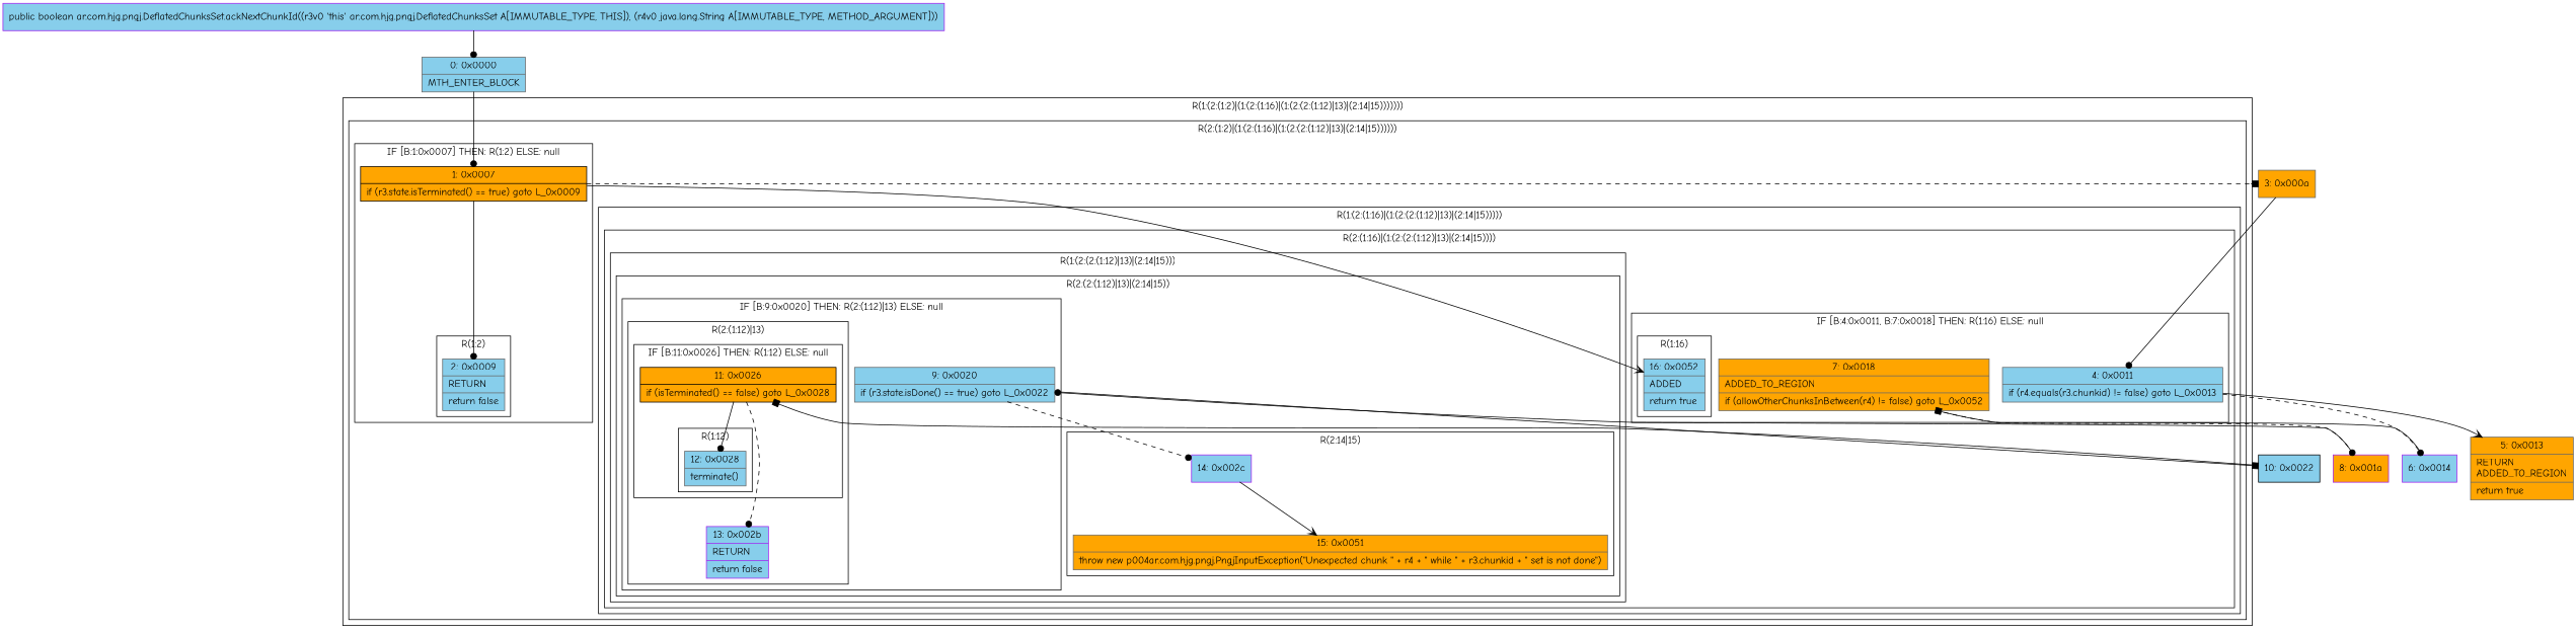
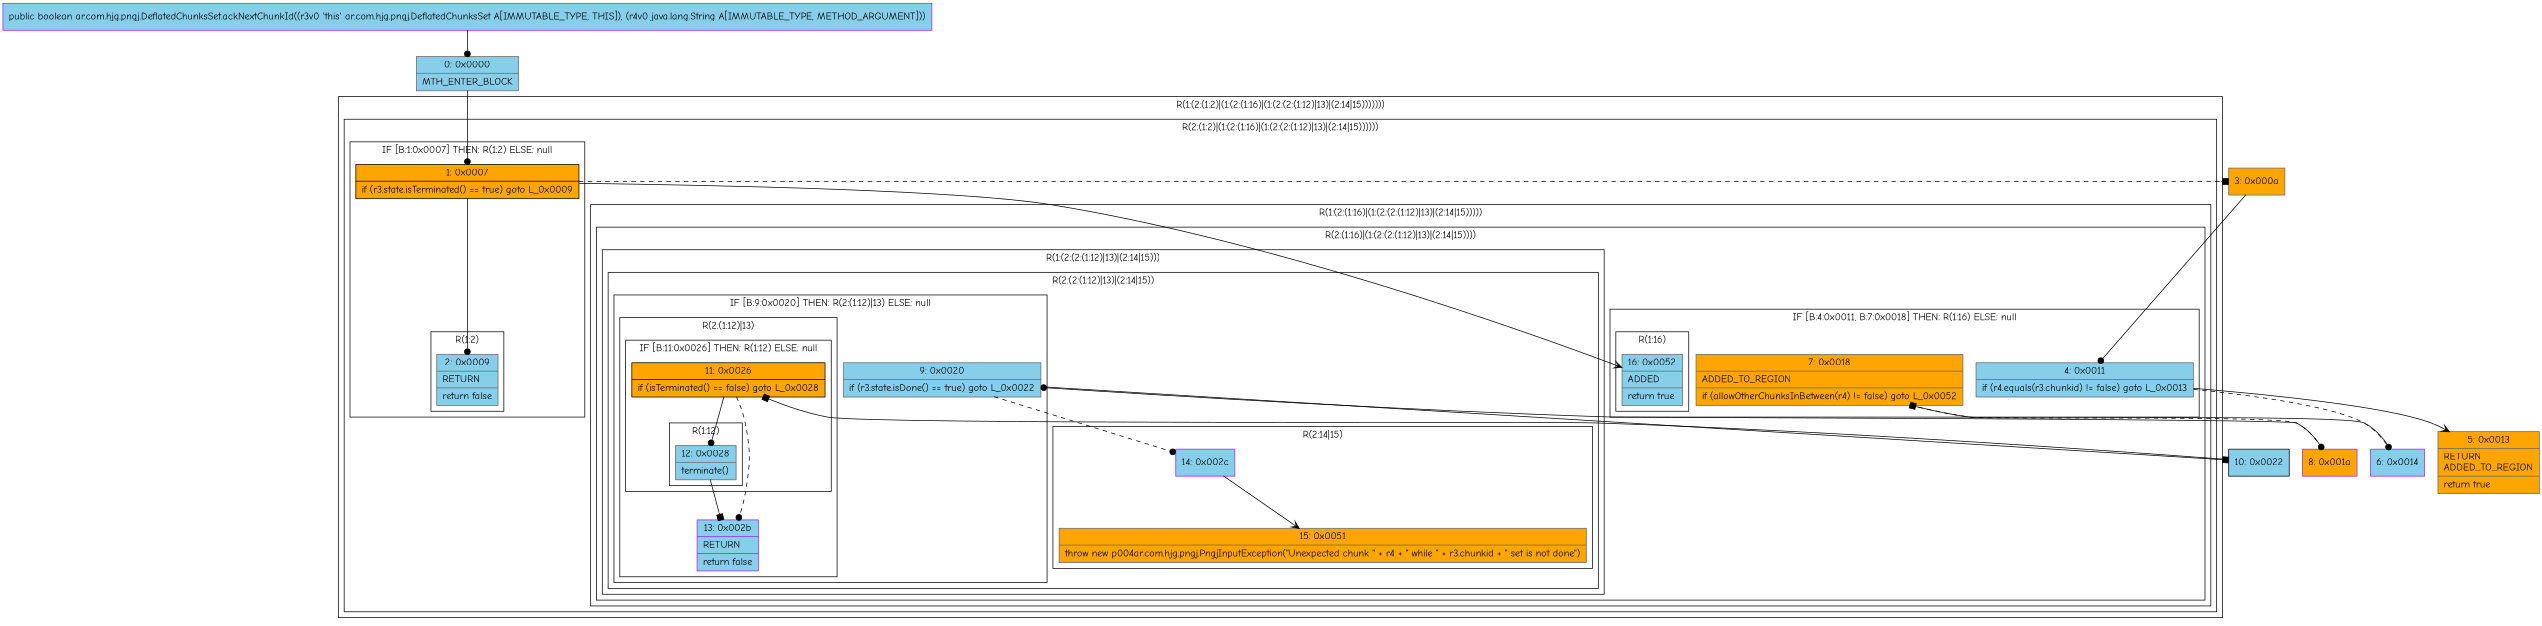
  digraph {
    fontname="Comic Neue"
    node [color=gray40 fillcolor=skyblue fontname="Comic Neue" shape=record style=filled]
    edge [arrowhead=dot fontname="Comic Neue"]
    n1 [label="{2\:\ 0x0009|RETURN\l|return false\l}"]
    n2 [color=black fillcolor=orange label="{1\:\ 0x0007|if (r3.state.isTerminated() == true) goto L_0x0009\l}"]
    n3 [label="{16\:\ 0x0052|ADDED\l|return true\l}"]
    n4 [label="{4\:\ 0x0011|if (r4.equals(r3.chunkid) != false) goto L_0x0013\l}"]
    n5 [fillcolor=orange label="{7\:\ 0x0018|ADDED_TO_REGION\l|if (allowOtherChunksInBetween(r4) != false) goto L_0x0052\l}"]
    n6 [label="{12\:\ 0x0028|terminate()\l}"]
    n7 [color=black fillcolor=orange label="{11\:\ 0x0026|if (isTerminated() == false) goto L_0x0028\l}"]
    n8 [color=purple label="{13\:\ 0x002b|RETURN\l|return false\l}"]
    n9 [label="{9\:\ 0x0020|if (r3.state.isDone() == true) goto L_0x0022\l}"]
    n10 [color=purple label="{14\:\ 0x002c}"]
    n11 [fillcolor=orange label="{15\:\ 0x0051|throw new p004ar.com.hjg.pngj.PngjInputException(\"Unexpected chunk \" + r4 + \" while \" + r3.chunkid + \" set is not done\")\l}"]
    n12 [fillcolor=orange label="{3\:\ 0x000a}"]
    n13 [fillcolor=orange label="{5\:\ 0x0013|RETURN\lADDED_TO_REGION\l|return true\l}"]
    n14 [color=purple label="{6\:\ 0x0014}"]
    n15 [color=purple fillcolor=orange label="{8\:\ 0x001a}"]
    n16 [color=black label="{10\:\ 0x0022}"]
    n17 [label="{0\:\ 0x0000|MTH_ENTER_BLOCK\l}"]
    n18 [color=purple label="{public boolean ar.com.hjg.pngj.DeflatedChunksSet.ackNextChunkId((r3v0 'this' ar.com.hjg.pngj.DeflatedChunksSet A[IMMUTABLE_TYPE, THIS]), (r4v0 java.lang.String A[IMMUTABLE_TYPE, METHOD_ARGUMENT])) }"]
    subgraph cluster_1 {
      label="R(1:(2:(1:2)|(1:(2:(1:16)|(1:(2:(2:(1:12)|13)|(2:14|15)))))))"
      subgraph cluster_2 {
        label="R(2:(1:2)|(1:(2:(1:16)|(1:(2:(2:(1:12)|13)|(2:14|15))))))"
        subgraph cluster_3 {
          label="IF [B:1:0x0007] THEN: R(1:2) ELSE: null"
          n2
          subgraph cluster_4 {
            label="R(1:2)"
            n1
          }
        }
        subgraph cluster_5 {
          label="R(1:(2:(1:16)|(1:(2:(2:(1:12)|13)|(2:14|15)))))"
          subgraph cluster_6 {
            label="R(2:(1:16)|(1:(2:(2:(1:12)|13)|(2:14|15))))"
            subgraph cluster_7 {
              label="IF [B:4:0x0011, B:7:0x0018] THEN: R(1:16) ELSE: null"
              n4
              n5
              subgraph cluster_8 {
                label="R(1:16)"
                n3
              }
            }
            subgraph cluster_9 {
              label="R(1:(2:(2:(1:12)|13)|(2:14|15)))"
              subgraph cluster_10 {
                label="R(2:(2:(1:12)|13)|(2:14|15))"
                subgraph cluster_11 {
                  label="IF [B:9:0x0020] THEN: R(2:(1:12)|13) ELSE: null"
                  n9
                  subgraph cluster_12 {
                    label="R(2:(1:12)|13)"
                    n8
                    subgraph cluster_13 {
                      label="IF [B:11:0x0026] THEN: R(1:12) ELSE: null"
                      n7
                      subgraph cluster_14 {
                        label="R(1:12)"
                        n6
                      }
                    }
                  }
                }
                subgraph cluster_15 {
                  label="R(2:14|15)"
                  n10
                  n11
                }
              }
            }
          }
        }
      }
    }
    n2 -> n1
    n2 -> n3 [arrowhead=vee]
    n2 -> n12 [arrowhead=box style=dashed]
    n4 -> n13 [arrowhead=vee]
    n4 -> n14 [style=dashed]
    n5 -> n15 [style=dashed]
+   n6 -> n8 [arrowhead=box]
    n7 -> n6
    n7 -> n8 [style=dashed]
    n9 -> n10 [style=dashed]
    n9 -> n16 [arrowhead=box]
    n10 -> n11 [arrowhead=vee]
    n12 -> n4
    n14 -> n5 [arrowhead=box]
    n15 -> n9
    n16 -> n7 [arrowhead=box]
    n17 -> n2
    n18 -> n17
  }
